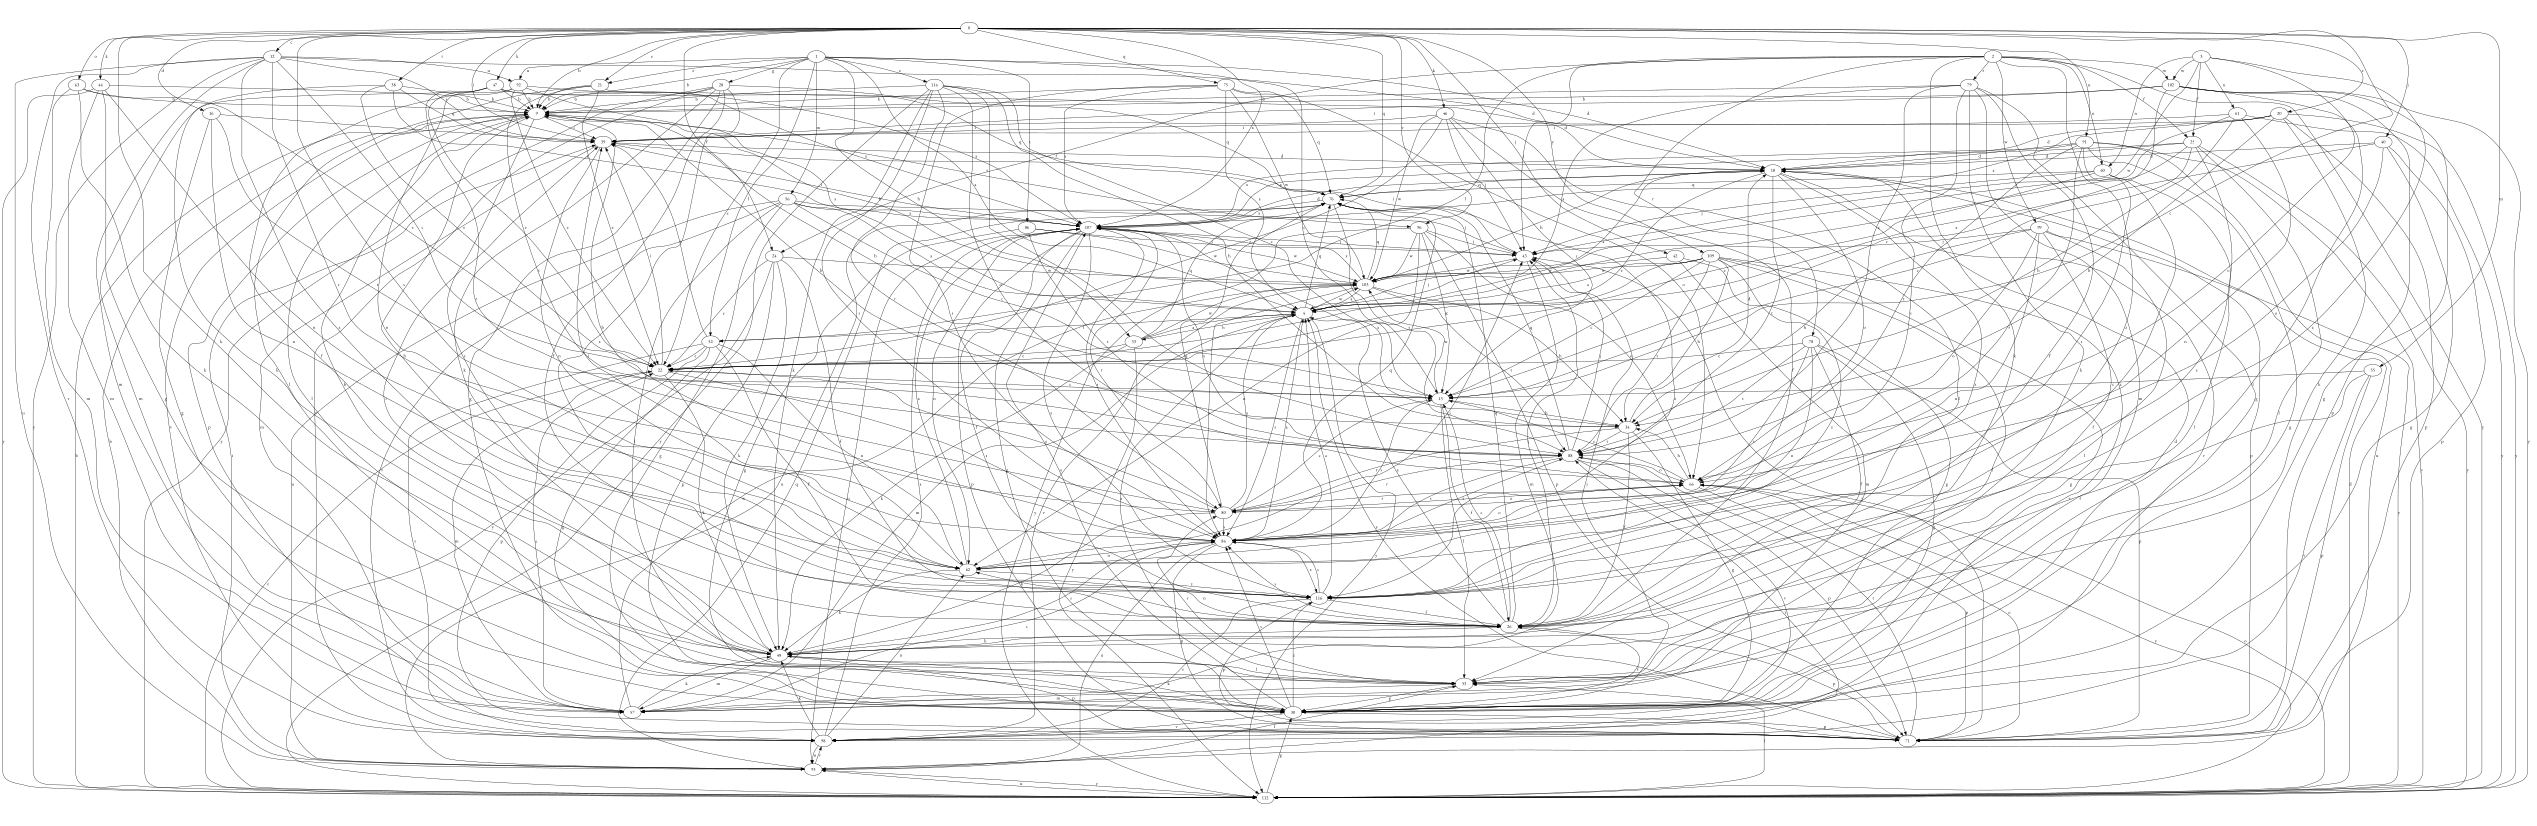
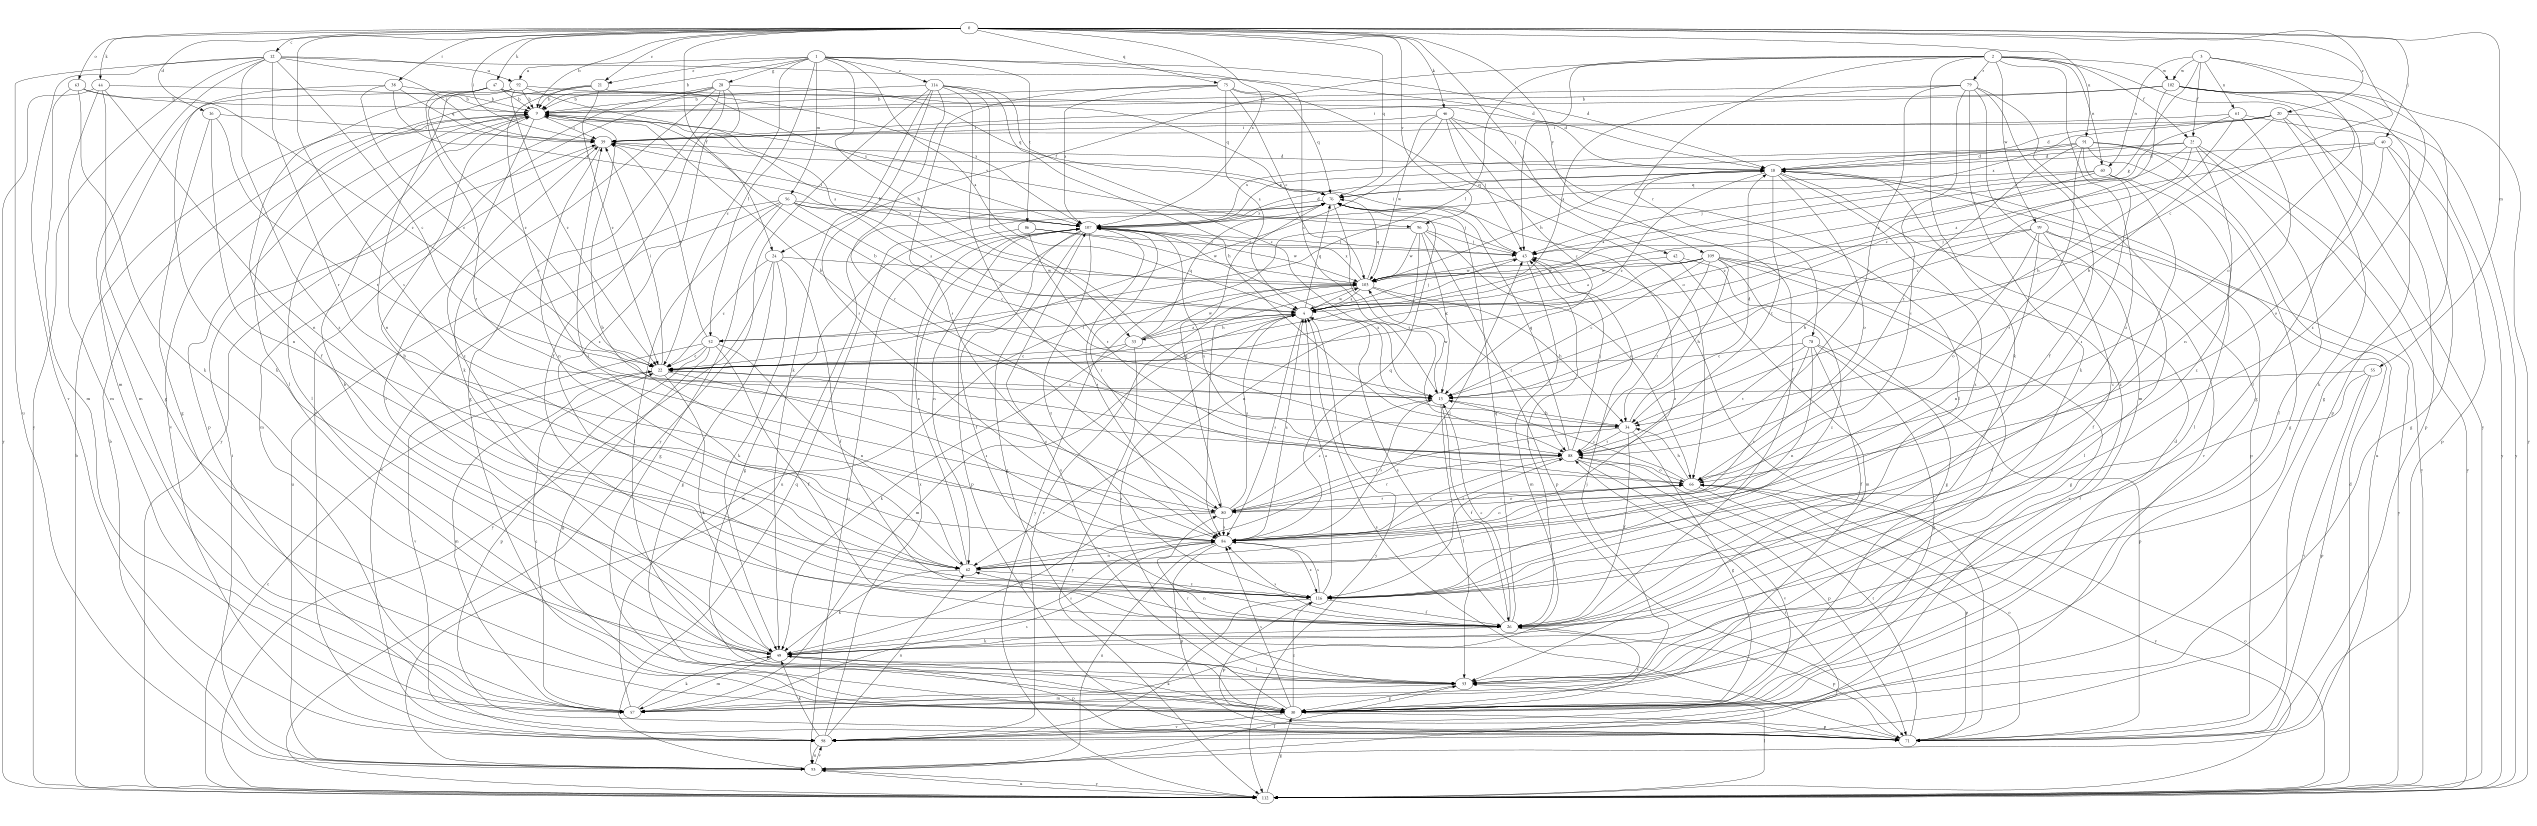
  strict digraph {
    fontname="EB Garamond"
    node [fontname="EB Garamond"]
    edge [fontname="EB Garamond"]
    0
    9
    12
    13
    16
    20
    21
    24
    38
    39
    40
    42
    44
    46
    47
    48
    55
    63
    75
    76
    84
    91
    96
    107
    109
    116
    53
    71
    98
    18
    92
    112
    57
    80
    93
    103
    26
    34
    30
    62
    88
    22
    4
    66
    43
    1
    28
    33
    52
    56
    86
    114
    2
    25
    60
    78
    79
    99
    102
    3
    61
    0 -> 9 [label=b]
    0 -> 12 [label=c]
    0 -> 13 [label=c]
    0 -> 16 [label=d]
    0 -> 20 [label=e]
    0 -> 21 [label=e]
    0 -> 24 [label=f]
    0 -> 38 [label=i]
    0 -> 39 [label=i]
    0 -> 40 [label=j]
    0 -> 42 [label=j]
    0 -> 44 [label=k]
    0 -> 46 [label=k]
    0 -> 47 [label=k]
-   0 -> 48 [label=k]
    0 -> 55 [label=m]
    0 -> 63 [label=o]
    0 -> 75 [label=q]
    0 -> 76 [label=q]
    0 -> 84 [label=s]
    0 -> 91 [label=u]
    0 -> 96 [label=v]
    0 -> 107 [label=x]
    0 -> 109 [label=y]
    9 -> 39 [label=i]
    9 -> 96 [label=v]
    9 -> 116 [label=z]
    9 -> 53 [label=l]
    9 -> 71 [label=p]
    9 -> 98 [label=v]
    12 -> 13 [label=c]
    12 -> 39 [label=i]
    12 -> 116 [label=z]
    12 -> 98 [label=v]
    12 -> 18 [label=d]
    12 -> 92 [label=u]
    12 -> 112 [label=y]
    12 -> 57 [label=m]
    12 -> 80 [label=r]
    12 -> 93 [label=u]
    13 -> 9 [label=b]
    13 -> 84 [label=s]
    13 -> 53 [label=l]
    13 -> 103 [label=w]
    13 -> 26 [label=f]
    13 -> 34 [label=h]
    16 -> 39 [label=i]
    16 -> 30 [label=g]
    16 -> 62 [label=n]
    16 -> 88 [label=t]
    20 -> 39 [label=i]
    20 -> 48 [label=k]
    20 -> 107 [label=x]
    20 -> 71 [label=p]
    20 -> 18 [label=d]
    20 -> 112 [label=y]
    20 -> 34 [label=h]
    21 -> 9 [label=b]
    21 -> 53 [label=l]
    21 -> 18 [label=d]
    21 -> 88 [label=t]
    21 -> 22 [label=e]
    24 -> 48 [label=k]
    24 -> 112 [label=y]
    24 -> 103 [label=w]
    24 -> 26 [label=f]
    24 -> 30 [label=g]
    24 -> 22 [label=e]
    38 -> 9 [label=b]
    38 -> 39 [label=q]
    38 -> 48 [label=k]
    38 -> 107 [label=x]
    38 -> 22 [label=e]
    39 -> 18 [label=d]
    39 -> 57 [label=m]
    39 -> 62 [label=n]
    40 -> 71 [label=p]
    40 -> 18 [label=d]
    40 -> 30 [label=g]
    40 -> 4 [label=a]
    40 -> 66 [label=o]
    42 -> 57 [label=m]
    42 -> 103 [label=w]
    42 -> 30 [label=g]
    44 -> 9 [label=b]
    44 -> 112 [label=y]
    44 -> 57 [label=m]
    44 -> 30 [label=g]
    44 -> 62 [label=n]
    46 -> 13 [label=c]
    46 -> 39 [label=i]
    46 -> 53 [label=l]
    46 -> 103 [label=w]
    46 -> 26 [label=f]
    46 -> 22 [label=e]
    46 -> 43 [label=j]
    47 -> 9 [label=b]
    47 -> 76 [label=q]
    47 -> 107 [label=x]
    47 -> 57 [label=m]
    47 -> 80 [label=r]
    47 -> 22 [label=e]
    48 -> 9 [label=b]
    48 -> 39 [label=i]
    48 -> 84 [label=s]
    48 -> 53 [label=l]
    48 -> 71 [label=p]
    48 -> 57 [label=m]
    55 -> 13 [label=c]
    55 -> 71 [label=p]
    55 -> 98 [label=v]
    55 -> 26 [label=f]
    63 -> 9 [label=b]
    63 -> 48 [label=k]
    63 -> 57 [label=m]
    63 -> 22 [label=e]
    75 -> 9 [label=b]
    75 -> 76 [label=q]
    75 -> 84 [label=s]
    75 -> 107 [label=x]
-   75 -> 103 [label=w]
+   75 -> 103 [label=c]
    75 -> 4 [label=a]
    75 -> 66 [label=o]
    76 -> 107 [label=x]
    76 -> 116 [label=z]
    76 -> 93 [label=u]
    76 -> 88 [label=t]
    84 -> 9 [label=b]
    84 -> 76 [label=q]
    84 -> 116 [label=z]
    84 -> 71 [label=p]
    84 -> 93 [label=u]
    84 -> 62 [label=n]
    84 -> 88 [label=t]
    84 -> 4 [label=a]
    84 -> 66 [label=o]
    91 -> 84 [label=s]
    91 -> 107 [label=x]
    91 -> 18 [label=d]
    91 -> 112 [label=y]
    91 -> 80 [label=r]
    91 -> 93 [label=u]
    91 -> 30 [label=g]
    91 -> 88 [label=t]
    96 -> 13 [label=c]
    96 -> 71 [label=p]
    96 -> 112 [label=y]
    96 -> 103 [label=w]
    96 -> 62 [label=n]
    96 -> 66 [label=o]
    96 -> 43 [label=j]
    107 -> 39 [label=i]
    107 -> 84 [label=s]
    107 -> 116 [label=z]
    107 -> 71 [label=p]
    107 -> 18 [label=d]
    107 -> 80 [label=r]
    107 -> 93 [label=u]
    107 -> 103 [label=w]
    107 -> 26 [label=f]
    107 -> 30 [label=g]
    107 -> 62 [label=n]
    107 -> 43 [label=j]
    109 -> 13 [label=c]
    109 -> 116 [label=z]
    109 -> 53 [label=l]
    109 -> 98 [label=v]
    109 -> 103 [label=w]
    109 -> 34 [label=h]
    109 -> 30 [label=g]
    109 -> 88 [label=t]
    109 -> 22 [label=e]
    109 -> 4 [label=a]
    116 -> 9 [label=b]
    116 -> 84 [label=s]
    116 -> 71 [label=p]
    116 -> 98 [label=v]
    116 -> 26 [label=f]
    116 -> 4 [label=a]
    53 -> 57 [label=m]
    53 -> 80 [label=r]
    53 -> 30 [label=g]
    53 -> 4 [label=a]
    71 -> 88 [label=t]
    71 -> 4 [label=a]
    71 -> 66 [label=o]
    71 -> 43 [label=j]
    98 -> 48 [label=k]
    98 -> 107 [label=x]
    98 -> 93 [label=u]
    98 -> 62 [label=n]
    18 -> 76 [label=q]
    18 -> 116 [label=z]
    18 -> 71 [label=p]
    18 -> 98 [label=v]
    18 -> 88 [label=t]
    18 -> 22 [label=e]
    18 -> 4 [label=a]
    18 -> 66 [label=o]
    92 -> 9 [label=b]
    92 -> 107 [label=x]
    92 -> 26 [label=f]
    92 -> 62 [label=n]
    92 -> 22 [label=e]
    92 -> 4 [label=a]
    112 -> 9 [label=b]
    112 -> 53 [label=l]
    112 -> 18 [label=d]
    112 -> 93 [label=u]
    112 -> 30 [label=g]
    112 -> 22 [label=e]
    112 -> 66 [label=o]
    57 -> 48 [label=k]
    57 -> 84 [label=s]
    57 -> 103 [label=w]
    57 -> 22 [label=e]
    80 -> 13 [label=c]
    80 -> 48 [label=k]
    80 -> 76 [label=q]
    80 -> 84 [label=s]
    80 -> 22 [label=e]
    80 -> 4 [label=a]
    80 -> 66 [label=o]
    93 -> 9 [label=b]
    93 -> 39 [label=i]
    93 -> 76 [label=q]
    93 -> 53 [label=l]
    93 -> 98 [label=v]
    93 -> 112 [label=y]
    93 -> 88 [label=t]
    103 -> 9 [label=b]
    103 -> 76 [label=q]
    103 -> 84 [label=s]
    103 -> 107 [label=x]
    103 -> 98 [label=v]
    103 -> 18 [label=h]
    103 -> 34 [label=h]
    103 -> 88 [label=t]
    103 -> 4 [label=a]
    26 -> 13 [label=c]
    26 -> 48 [label=k]
    26 -> 76 [label=q]
    26 -> 84 [label=s]
    26 -> 71 [label=p]
    26 -> 62 [label=n]
    26 -> 4 [label=a]
    26 -> 43 [label=j]
    34 -> 9 [label=b]
    34 -> 107 [label=x]
    34 -> 18 [label=d]
    34 -> 80 [label=r]
    34 -> 26 [label=f]
    34 -> 30 [label=g]
    34 -> 88 [label=t]
    30 -> 48 [label=k]
    30 -> 84 [label=s]
    30 -> 107 [label=x]
    30 -> 116 [label=z]
    30 -> 71 [label=p]
    30 -> 98 [label=v]
    30 -> 18 [label=d]
    30 -> 26 [label=f]
    30 -> 43 [label=j]
    62 -> 39 [label=i]
    62 -> 48 [label=k]
    62 -> 107 [label=x]
    62 -> 116 [label=z]
    62 -> 43 [label=j]
    88 -> 76 [label=q]
    88 -> 84 [label=s]
    88 -> 71 [label=p]
    88 -> 98 [label=v]
    88 -> 80 [label=r]
    88 -> 66 [label=o]
    88 -> 43 [label=j]
    22 -> 13 [label=c]
    22 -> 39 [label=i]
    22 -> 48 [label=k]
    22 -> 84 [label=s]
    22 -> 57 [label=m]
    4 -> 76 [label=q]
    4 -> 84 [label=s]
    4 -> 112 [label=y]
    4 -> 57 [label=m]
    4 -> 103 [label=w]
    4 -> 43 [label=j]
    4 -> 33 [label=h]
    4 -> 52 [label=l]
    66 -> 13 [label=c]
    66 -> 107 [label=x]
    66 -> 71 [label=p]
    66 -> 112 [label=y]
    66 -> 80 [label=r]
    66 -> 34 [label=h]
    43 -> 39 [label=i]
    43 -> 57 [label=m]
    43 -> 103 [label=w]
    1 -> 9 [label=b]
    1 -> 13 [label=c]
    1 -> 21 [label=e]
    1 -> 18 [label=d]
    1 -> 92 [label=u]
    1 -> 22 [label=e]
    1 -> 4 [label=a]
    1 -> 28 [label=g]
    1 -> 33 [label=h]
    1 -> 52 [label=l]
    1 -> 56 [label=m]
    1 -> 86 [label=t]
    1 -> 114 [label=z]
    28 -> 9 [label=b]
    28 -> 48 [label=k]
    28 -> 76 [label=q]
    28 -> 116 [label=z]
    28 -> 98 [label=v]
    28 -> 112 [label=y]
    28 -> 26 [label=f]
    28 -> 30 [label=g]
    33 -> 48 [label=k]
    33 -> 76 [label=q]
    33 -> 112 [label=y]
    33 -> 103 [label=w]
    33 -> 22 [label=e]
    33 -> 4 [label=a]
    52 -> 39 [label=i]
    52 -> 71 [label=p]
    52 -> 98 [label=v]
    52 -> 26 [label=f]
    52 -> 30 [label=g]
    52 -> 62 [label=n]
    52 -> 22 [label=e]
    56 -> 13 [label=c]
    56 -> 107 [label=x]
    56 -> 53 [label=l]
    56 -> 98 [label=v]
    56 -> 93 [label=u]
    56 -> 30 [label=g]
    56 -> 4 [label=a]
    56 -> 43 [label=j]
    86 -> 103 [label=w]
    86 -> 30 [label=g]
    86 -> 88 [label=t]
    86 -> 43 [label=j]
    114 -> 9 [label=b]
    114 -> 13 [label=c]
    114 -> 48 [label=k]
    114 -> 84 [label=s]
    114 -> 112 [label=y]
    114 -> 80 [label=r]
    114 -> 34 [label=h]
    114 -> 88 [label=t]
    114 -> 66 [label=o]
    2 -> 24 [label=f]
    2 -> 48 [label=k]
    2 -> 116 [label=z]
    2 -> 112 [label=y]
    2 -> 43 [label=j]
    2 -> 52 [label=l]
    2 -> 25 [label=f]
    2 -> 60 [label=n]
    2 -> 78 [label=r]
    2 -> 79 [label=r]
    2 -> 99 [label=w]
    2 -> 102 [label=w]
    25 -> 13 [label=c]
    25 -> 107 [label=x]
    25 -> 116 [label=z]
    25 -> 53 [label=l]
    25 -> 18 [label=d]
    25 -> 112 [label=y]
    25 -> 4 [label=a]
    60 -> 76 [label=q]
    60 -> 116 [label=z]
    60 -> 53 [label=l]
    60 -> 22 [label=e]
    60 -> 43 [label=j]
    78 -> 84 [label=s]
    78 -> 71 [label=p]
    78 -> 26 [label=f]
    78 -> 30 [label=g]
    78 -> 62 [label=n]
    78 -> 88 [label=t]
    78 -> 22 [label=e]
    79 -> 9 [label=b]
    79 -> 48 [label=k]
    79 -> 84 [label=s]
    79 -> 57 [label=m]
    79 -> 26 [label=f]
    79 -> 30 [label=g]
    79 -> 88 [label=t]
    79 -> 4 [label=a]
    99 -> 53 [label=l]
    99 -> 112 [label=y]
    99 -> 26 [label=f]
    99 -> 34 [label=h]
    99 -> 62 [label=n]
    99 -> 66 [label=o]
    99 -> 43 [label=j]
    102 -> 9 [label=b]
    102 -> 13 [label=c]
    102 -> 39 [label=i]
    102 -> 53 [label=l]
    102 -> 71 [label=p]
    102 -> 112 [label=y]
    102 -> 30 [label=g]
    3 -> 116 [label=z]
-   3 -> 103 [label=w]
+   3 -> 103 [label=g]
    3 -> 66 [label=o]
    3 -> 25 [label=f]
    3 -> 60 [label=n]
    3 -> 102 [label=w]
    3 -> 61 [label=n]
    61 -> 39 [label=i]
    61 -> 112 [label=y]
    61 -> 34 [label=h]
    61 -> 62 [label=n]
    61 -> 43 [label=j]
  }
